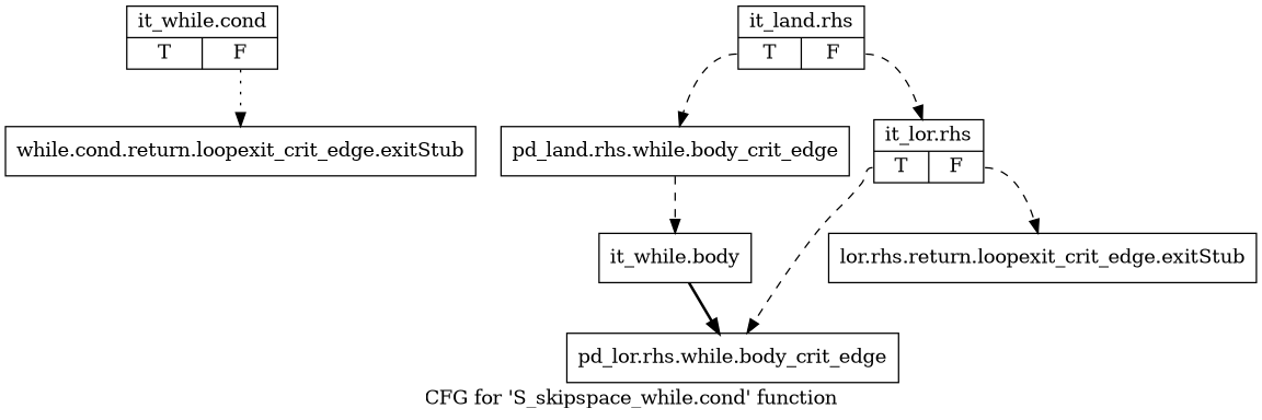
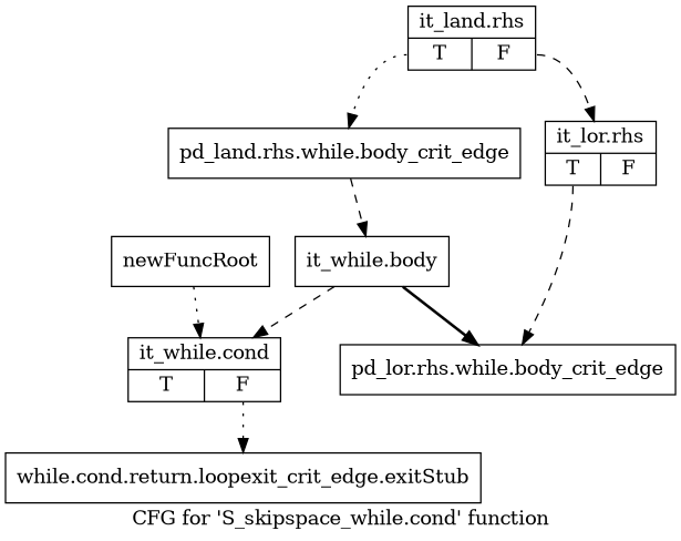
  digraph {
    label="CFG for 'S_skipspace_while.cond' function"
    node [shape=record]
    edge [style=dashed]
+   n1 [label="{newFuncRoot}"]
    n2 [label="{it_while.cond|{<s0>T|<s1>F}}"]
    n3 [label="{while.cond.return.loopexit_crit_edge.exitStub}"]
    n4 [label="{it_land.rhs|{<s0>T|<s1>F}}"]
    n5 [label="{pd_land.rhs.while.body_crit_edge}"]
    n6 [label="{it_lor.rhs|{<s0>T|<s1>F}}"]
-   n7 [label="{lor.rhs.return.loopexit_crit_edge.exitStub}"]
    n8 [label="{it_while.body}"]
    n9 [label="{pd_lor.rhs.while.body_crit_edge}"]
+   n1 -> n2 [style=dotted]
    n2 -> n3 [style=dotted tailport=s1]
-   n4 -> n5 [tailport=s0]
+   n4 -> n5 [style=dotted tailport=s0]
    n4 -> n6 [tailport=s1]
    n5 -> n8
-   n6 -> n7 [tailport=s1]
    n6 -> n9 [tailport=s0]
+   n8 -> n2
    n8 -> n9 [style=bold]
  }
